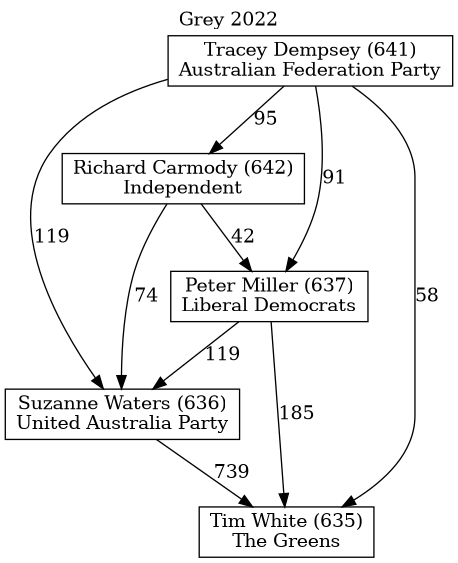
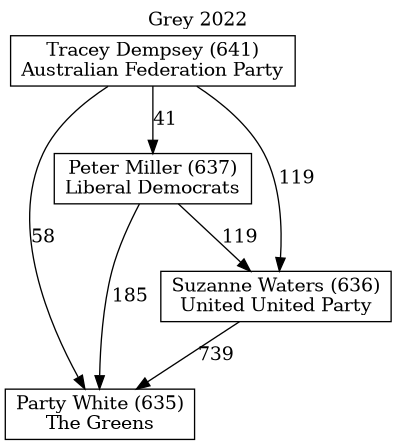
  digraph {
    label="Grey 2022"
    labelloc=t
    mclimit=10
    node [shape=box]
    n1 [label="Peter Miller (637)\nLiberal Democrats"]
-   n2 [label="Tim White (635)\nThe Greens"]
-   n3 [label="Suzanne Waters (636)\nUnited Australia Party"]
-   n4 [label="Richard Carmody (642)\nIndependent"]
+   n2 [label="Party White (635)\nThe Greens"]
+   n3 [label="Suzanne Waters (636)\nUnited United Party"]
    n5 [label="Tracey Dempsey (641)\nAustralian Federation Party"]
    n1 -> n2 [label=185]
    n1 -> n3 [label=119]
    n3 -> n2 [label=739]
-   n4 -> n1 [label=42]
-   n4 -> n3 [label=74]
-   n5 -> n1 [label=91]
+   n5 -> n1 [label=41]
    n5 -> n2 [label=58]
    n5 -> n3 [label=119]
-   n5 -> n4 [label=95]
  }
